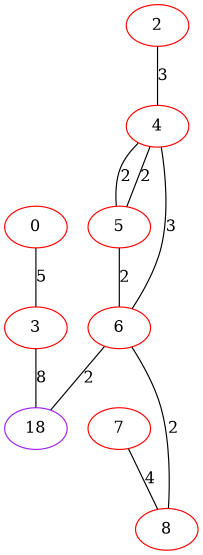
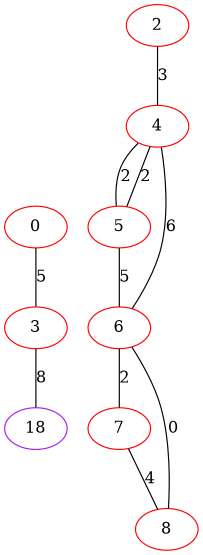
  graph {
    node [color=red weight=1]
    0
    3
    n3 [color=purple label=18 weight=4]
    2
    4
    5
    6
    7
    8
    0 -- 3 [label=5]
    3 -- n3 [label=8]
    2 -- 4 [label=3]
    4 -- 5 [label=2]
    4 -- 5 [label=2]
-   4 -- 6 [label=3]
-   5 -- 6 [label=2]
-   6 -- n3 [label=2]
-   6 -- 8 [label=2]
+   4 -- 6 [label=6]
+   5 -- 6 [label=5]
+   6 -- 7 [label=2]
+   6 -- 8 [label=0]
    7 -- 8 [label=4]
  }
